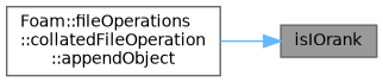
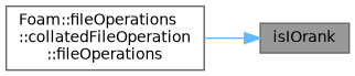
  digraph {
    rankdir=RL
    node [fontname=Helvetica fontsize=10 shape=box style=filled]
    n1 [color=gray40 fillcolor=grey60 fontcolor=black height=0.2 label=isIOrank width=0.4]
-   n2 [color=grey40 fillcolor=white height=0.2 label="Foam::fileOperations\l::collatedFileOperation\l::appendObject" width=0.4]
+   n2 [color=grey40 fillcolor=white height=0.2 label="Foam::fileOperations\l::collatedFileOperation\l::fileOperations" width=0.4]
    n1 -> n2 [color=steelblue1 dir=back fontname=Helvetica fontsize=10 labelfontname=Helvetica labelfontsize=10 style=solid]
  }
